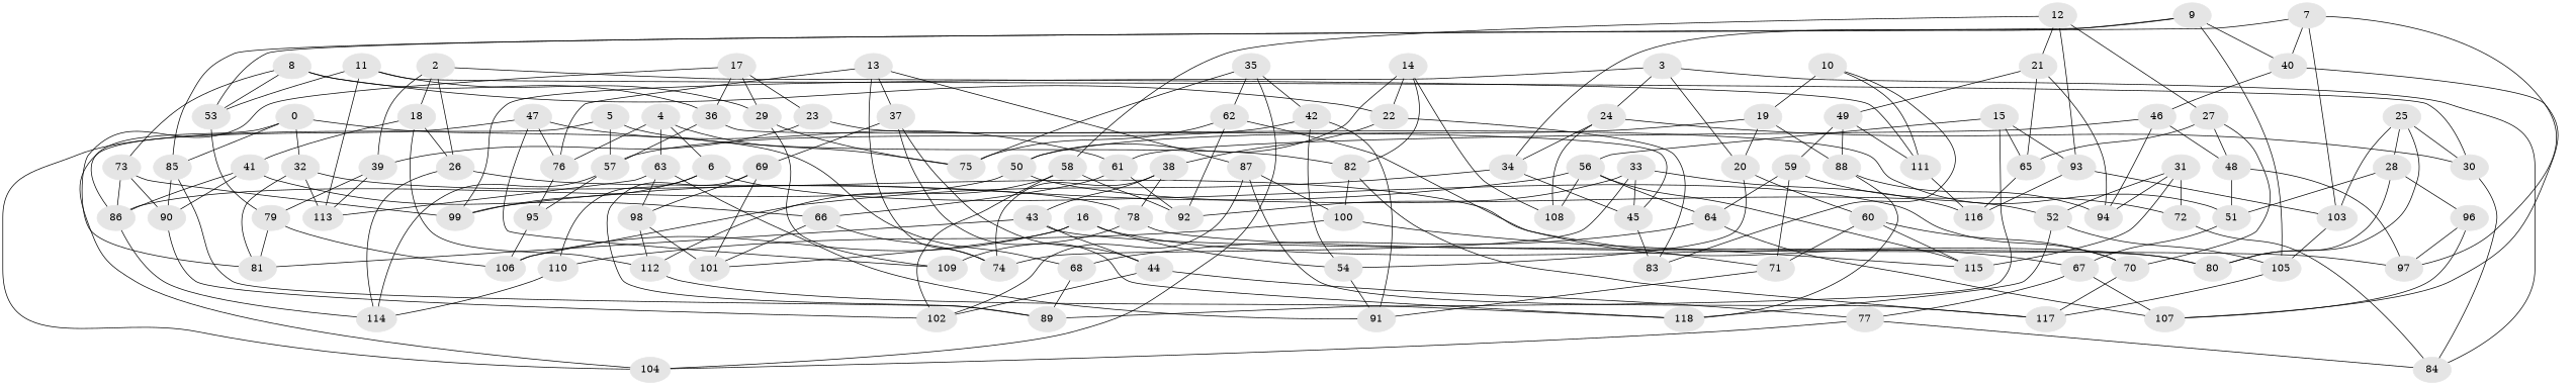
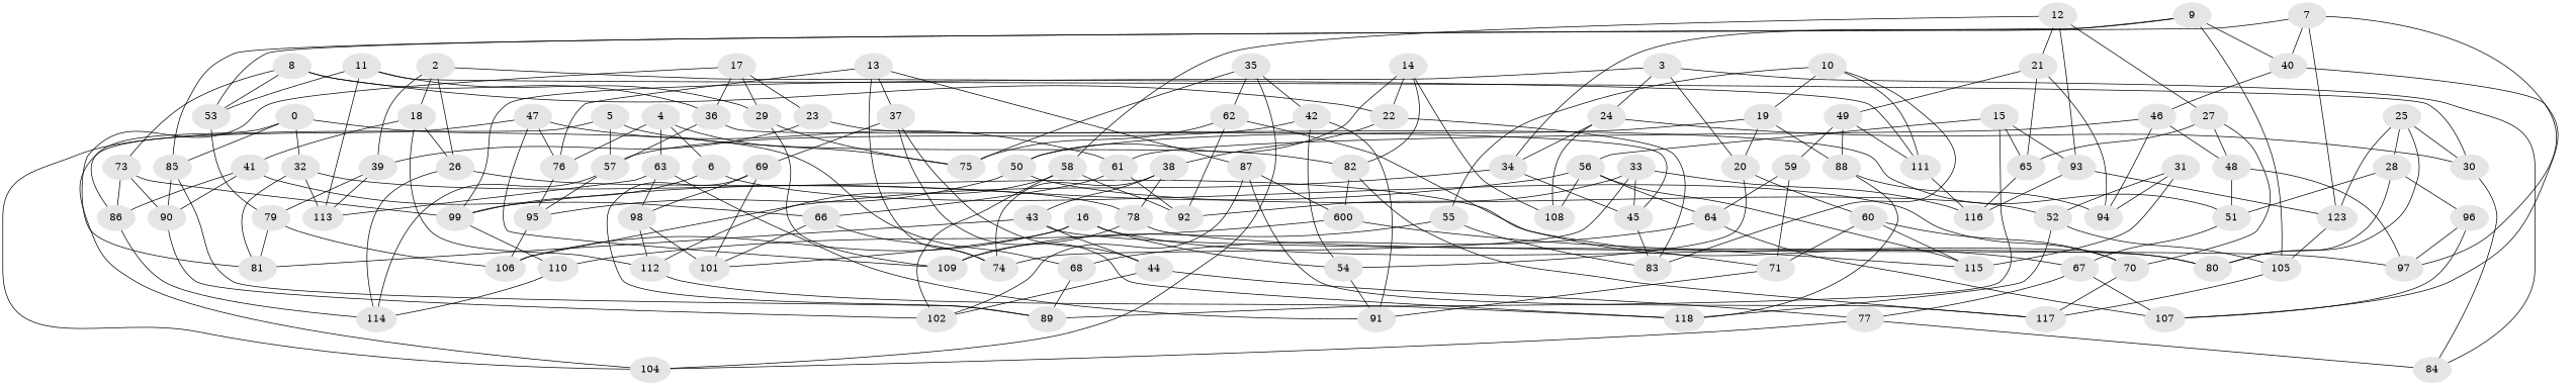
  graph {
    node [color=gray90 style=filled]
    n1 [label=0]
    32
    68
    85
    86
    113
    81
    67
    89
    90
    114
    2
    18
    26
    39
    111
    41
    112
    78
    79
    116
    3
    20
    24
    84
    99
    54
    60
    34
    30
    108
    4
    6
    63
    75
    76
    70
    110
    91
    98
    95
    5
    57
    82
    104
    117
-   100
+   100 [label=600]
    106
    7
    40
    53
    97
-   103
+   103 [label=123]
    46
    107
    105
    8
    22
    36
    73
    83
    38
    45
    9
    10
    19
+   55
    50
    88
    109
    11
    29
    12
    21
    27
    58
    93
    65
    49
    94
    48
    92
    102
    13
    37
    74
    87
    44
    69
    118
    14
    52
    15
    56
    16
    80
    101
    17
    23
    51
    66
    115
    71
    59
    43
    25
    28
    96
    31
-   72
    77
    33
    35
    42
    62
    61
    47
    64
    n1 -- 32
    n1 -- 68
    n1 -- 85
    n1 -- 86
    32 -- 113
    32 -- 81
    32 -- 67
    68 -- 89
    85 -- 89
    85 -- 90
    86 -- 114
    67 -- 107
    67 -- 77
    90 -- 102
    2 -- 18
    2 -- 26
    2 -- 39
    2 -- 111
    18 -- 26
    18 -- 41
    18 -- 112
    26 -- 114
    26 -- 78
    39 -- 113
    39 -- 79
    111 -- 116
    41 -- 86
    41 -- 90
    41 -- 66
    112 -- 118
    78 -- 97
    78 -- 109
    79 -- 81
    79 -- 106
    3 -- 20
    3 -- 24
    3 -- 84
    3 -- 99
    20 -- 54
    20 -- 60
    24 -- 34
    24 -- 30
    24 -- 108
    54 -- 91
    60 -- 70
    60 -- 115
    60 -- 71
    34 -- 106
    34 -- 45
    30 -- 84
    4 -- 6
    4 -- 63
    4 -- 75
    4 -- 76
    6 -- 99
    6 -- 70
-   6 -- 110
+   99 -- 110
    63 -- 113
    63 -- 91
    63 -- 98
    76 -- 95
    70 -- 117
    110 -- 114
    98 -- 112
    98 -- 101
    95 -- 106
    5 -- 57
    5 -- 82
    5 -- 104
    57 -- 114
    57 -- 95
    82 -- 117
    82 -- 100
    100 -- 110
    100 -- 115
    7 -- 40
    7 -- 53
    7 -- 97
    7 -- 103
    40 -- 46
    40 -- 107
    53 -- 79
    103 -- 105
    46 -- 94
    46 -- 48
    46 -- 61
    105 -- 117
    8 -- 53
    8 -- 22
    8 -- 36
    8 -- 73
    22 -- 83
    22 -- 38
    36 -- 57
    36 -- 45
    73 -- 86
    73 -- 90
    73 -- 99
    38 -- 78
    38 -- 74
    38 -- 43
    45 -- 83
    9 -- 85
    9 -- 34
    9 -- 40
    9 -- 105
    10 -- 111
    10 -- 83
    10 -- 19
+   10 -- 55
    19 -- 20
    19 -- 50
    19 -- 88
-   50 -- 86
+   55 -- 83
+   55 -- 109
+   50 -- 95
    50 -- 52
    88 -- 94
    88 -- 118
    11 -- 113
    11 -- 30
    11 -- 53
    11 -- 29
    29 -- 75
    29 -- 109
    12 -- 21
    12 -- 27
    12 -- 58
    12 -- 93
    21 -- 65
    21 -- 49
    21 -- 94
    27 -- 70
    27 -- 65
    27 -- 48
    58 -- 112
    58 -- 92
    58 -- 102
    93 -- 116
    93 -- 103
    65 -- 116
    49 -- 111
    49 -- 88
    49 -- 59
    48 -- 97
    48 -- 51
    13 -- 76
    13 -- 37
    13 -- 74
    13 -- 87
    37 -- 44
    37 -- 69
    37 -- 118
    87 -- 117
    87 -- 100
    87 -- 102
    44 -- 102
    44 -- 77
    69 -- 89
    69 -- 98
    69 -- 101
    14 -- 108
    14 -- 82
    14 -- 22
    14 -- 50
    52 -- 105
    52 -- 118
    15 -- 89
    15 -- 93
    15 -- 65
    15 -- 56
    56 -- 99
    56 -- 108
    56 -- 115
    56 -- 64
    16 -- 54
    16 -- 106
    16 -- 80
    16 -- 101
    17 -- 81
    17 -- 36
    17 -- 29
    17 -- 23
    23 -- 39
    23 -- 51
    51 -- 67
    66 -- 74
    66 -- 101
    71 -- 91
    59 -- 71
-   59 -- 72
    59 -- 64
    43 -- 81
    43 -- 44
    43 -- 80
    25 -- 30
    25 -- 103
    25 -- 80
    25 -- 28
    28 -- 80
    28 -- 51
    28 -- 96
    96 -- 97
    96 -- 107
    31 -- 94
    31 -- 52
    31 -- 115
-   31 -- 72
-   72 -- 84
    77 -- 84
    77 -- 104
    33 -- 116
    33 -- 45
    33 -- 92
    33 -- 74
    35 -- 75
    35 -- 104
    35 -- 42
    35 -- 62
    42 -- 54
    42 -- 91
    42 -- 57
    62 -- 75
    62 -- 92
    62 -- 71
    61 -- 92
    61 -- 66
    47 -- 76
    47 -- 104
    47 -- 109
    47 -- 61
    64 -- 68
    64 -- 107
  }
